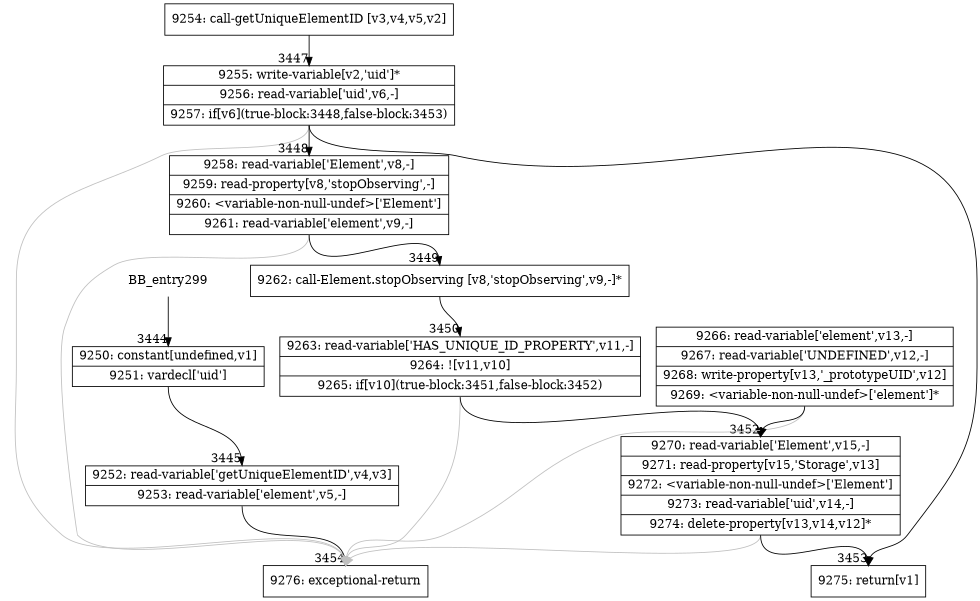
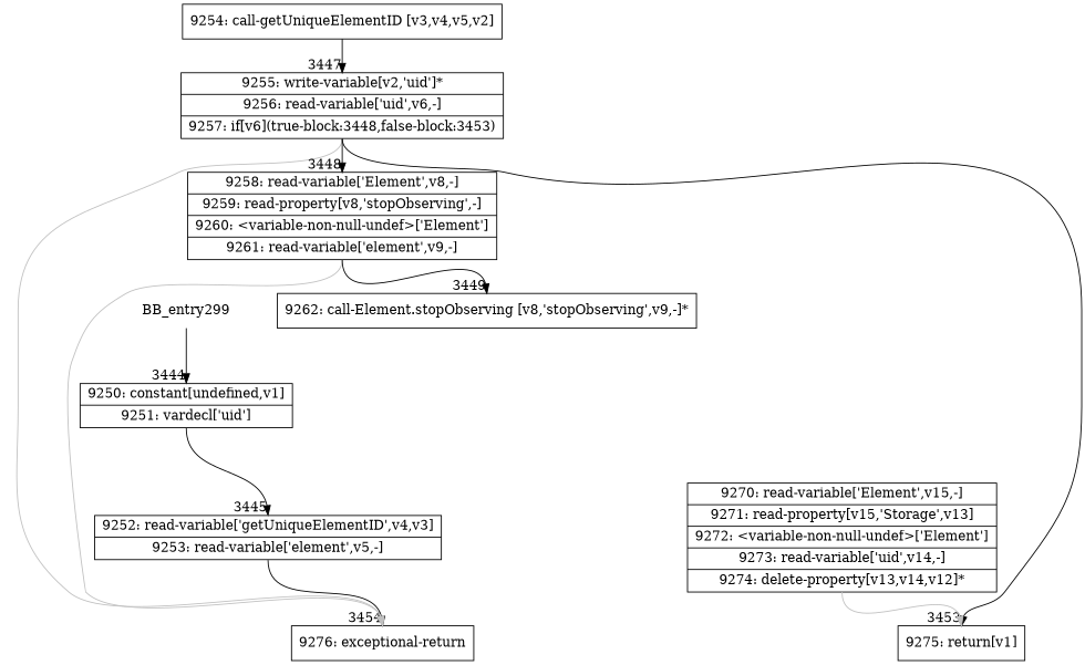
  digraph {
    rankdir=TD
    node [shape=record]
    edge [headport=n tailport=s]
    n1 [label=BB_entry299 shape=none]
    n2 [label="{9250: constant[undefined,v1]|9251: vardecl['uid']}"]
    n3 [label="{9252: read-variable['getUniqueElementID',v4,v3]|9253: read-variable['element',v5,-]}"]
    n4 [label="{9276: exceptional-return}"]
    n5 [label="{9254: call-getUniqueElementID [v3,v4,v5,v2]}"]
    n6 [label="{9255: write-variable[v2,'uid']*|9256: read-variable['uid',v6,-]|9257: if[v6](true-block:3448,false-block:3453)}"]
    n7 [label="{9258: read-variable['Element',v8,-]|9259: read-property[v8,'stopObserving',-]|9260: \<variable-non-null-undef\>['Element']|9261: read-variable['element',v9,-]}"]
    n8 [label="{9275: return[v1]}"]
    n9 [label="{9262: call-Element.stopObserving [v8,'stopObserving',v9,-]*}"]
-   n10 [label="{9263: read-variable['HAS_UNIQUE_ID_PROPERTY',v11,-]|9264: ![v11,v10]|9265: if[v10](true-block:3451,false-block:3452)}"]
    n11 [label="{9270: read-variable['Element',v15,-]|9271: read-property[v15,'Storage',v13]|9272: \<variable-non-null-undef\>['Element']|9273: read-variable['uid',v14,-]|9274: delete-property[v13,v14,v12]*}"]
-   n12 [label="{9266: read-variable['element',v13,-]|9267: read-variable['UNDEFINED',v12,-]|9268: write-property[v13,'_prototypeUID',v12]|9269: \<variable-non-null-undef\>['element']*}"]
    n1 -> n2 [headlabel="    3444"]
    n2 -> n3 [headlabel="      3445"]
    n3 -> n4 [color=black headlabel="      3454"]
    n5 -> n6 [headlabel="      3447"]
    n6 -> n4 [color=gray]
    n6 -> n7 [headlabel="      3448"]
    n6 -> n8 [headlabel="      3453"]
    n7 -> n4 [color=gray]
    n7 -> n9 [headlabel="      3449"]
-   n9 -> n10 [headlabel="      3450"]
-   n10 -> n4 [color=gray]
-   n10 -> n11 [headlabel="      3452"]
-   n11 -> n4 [color=gray]
-   n11 -> n8
-   n12 -> n4 [color=gray]
-   n12 -> n11
+   n11 -> n8 [color=gray]
  }
